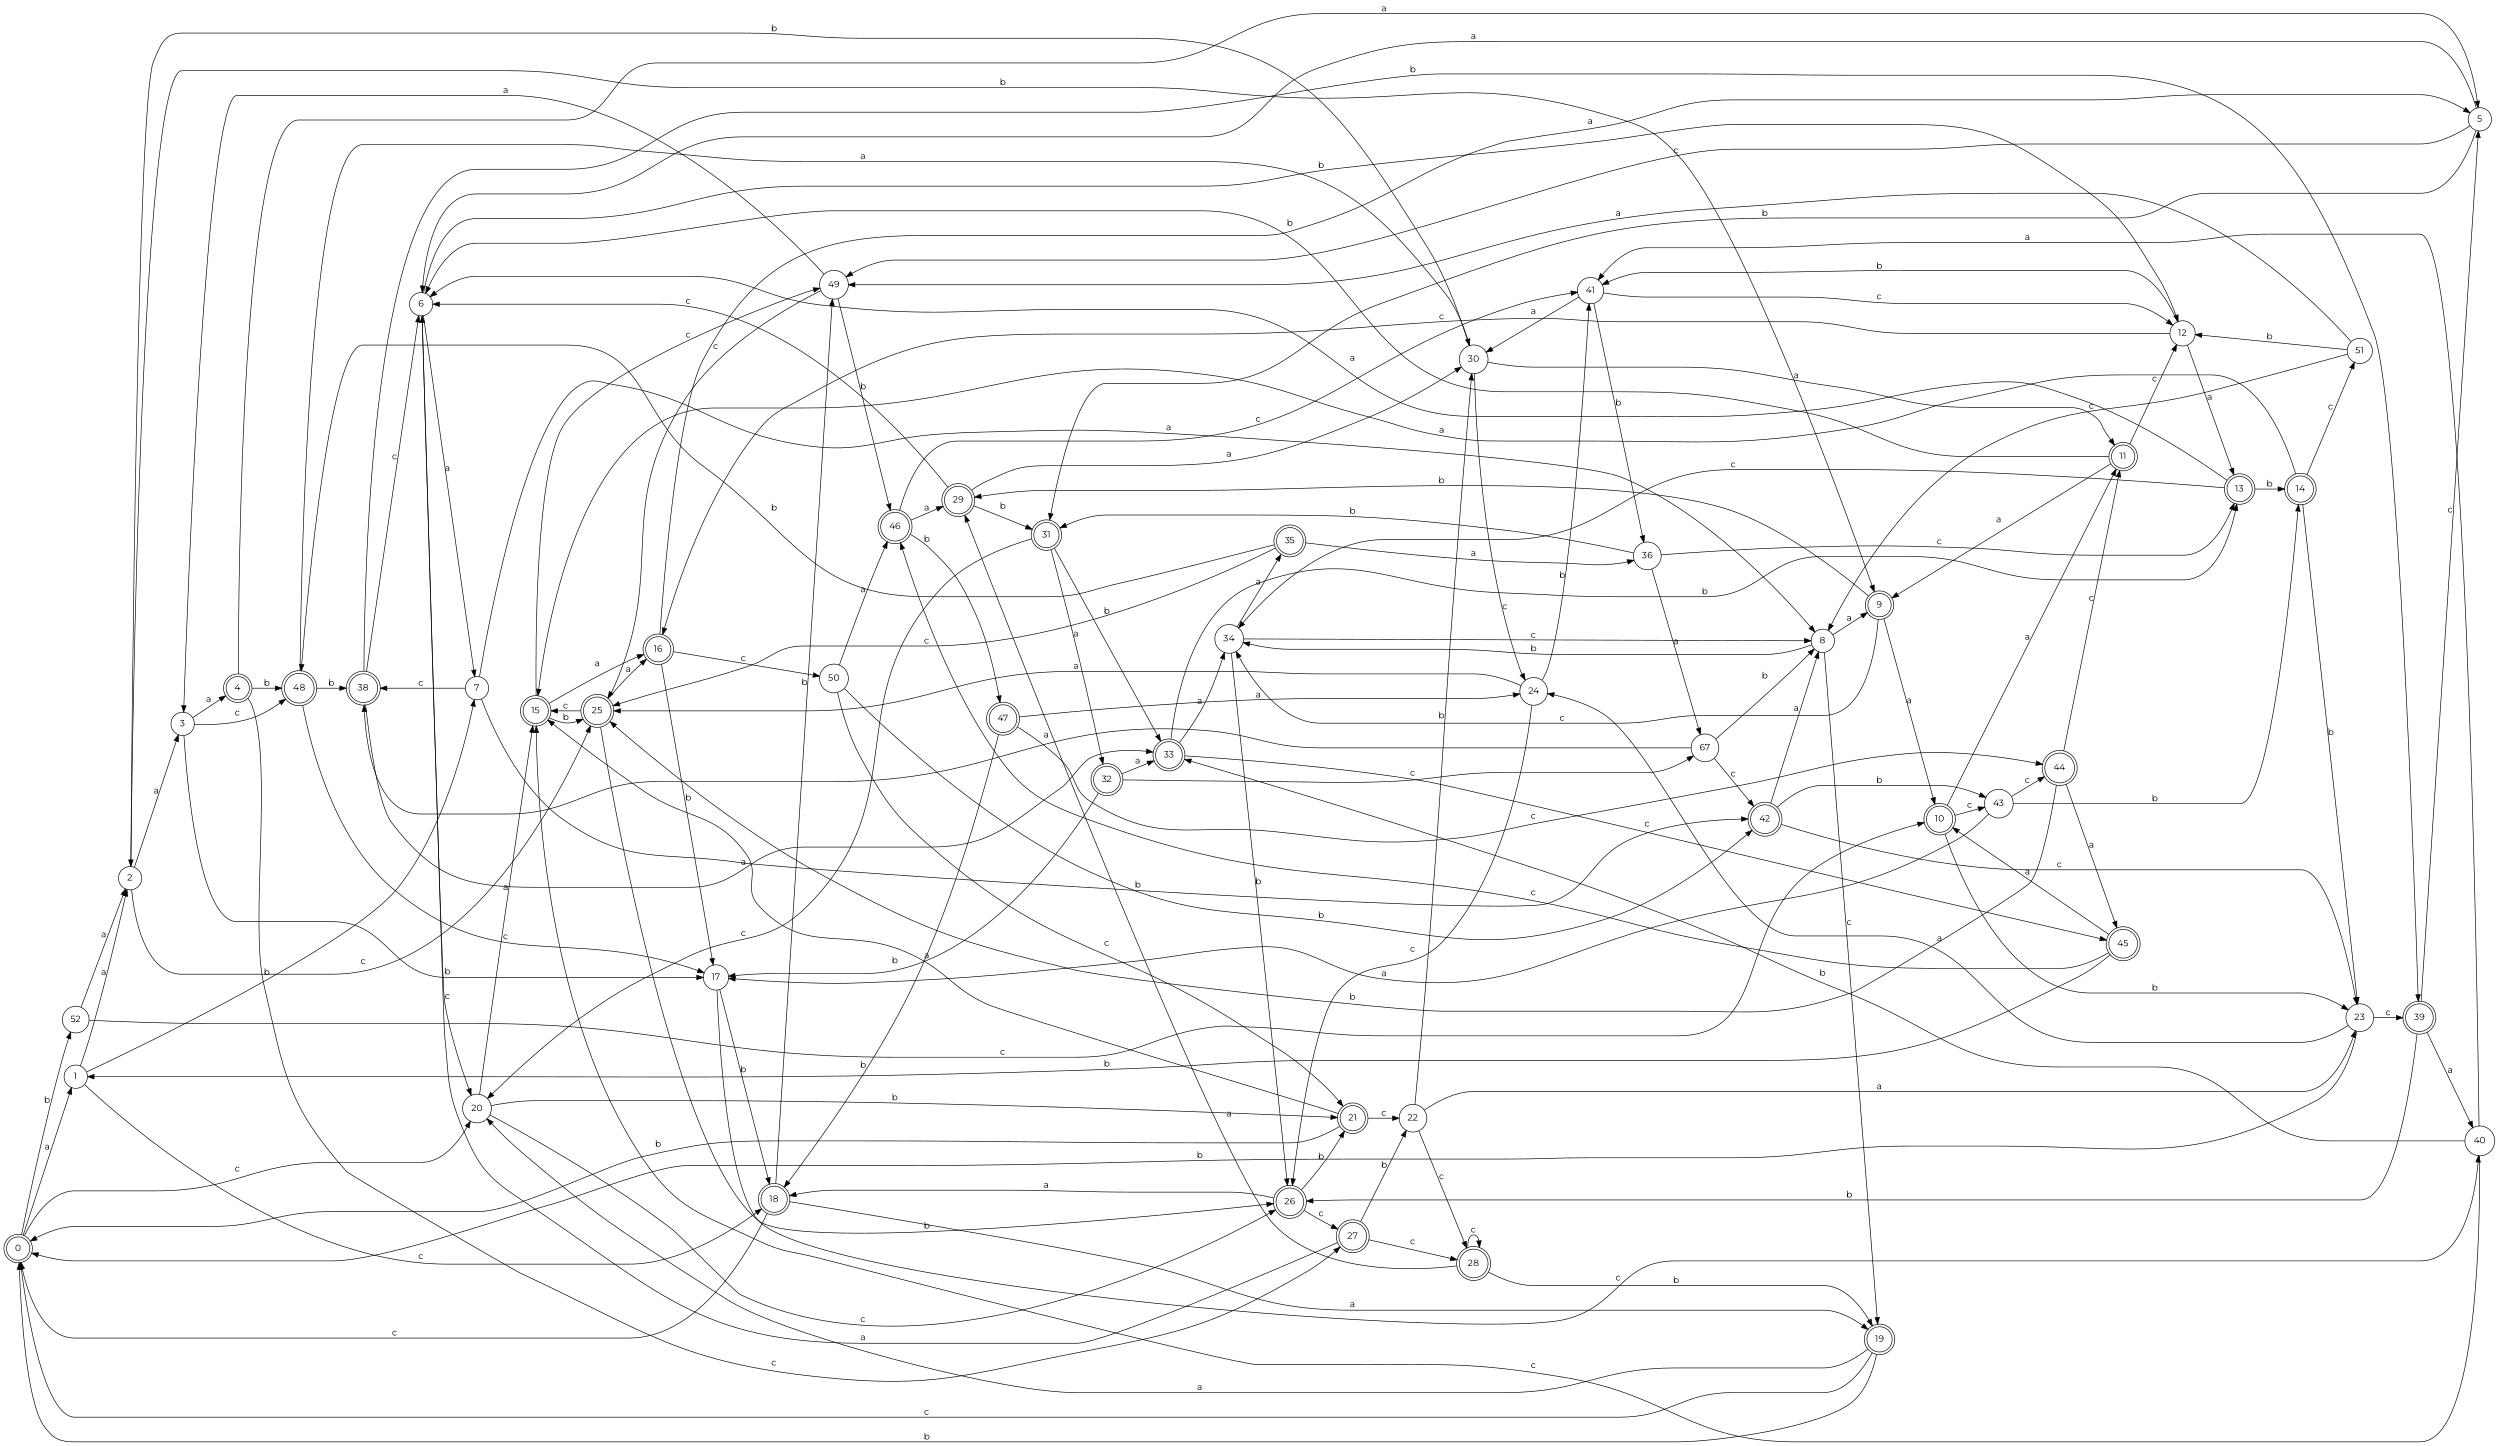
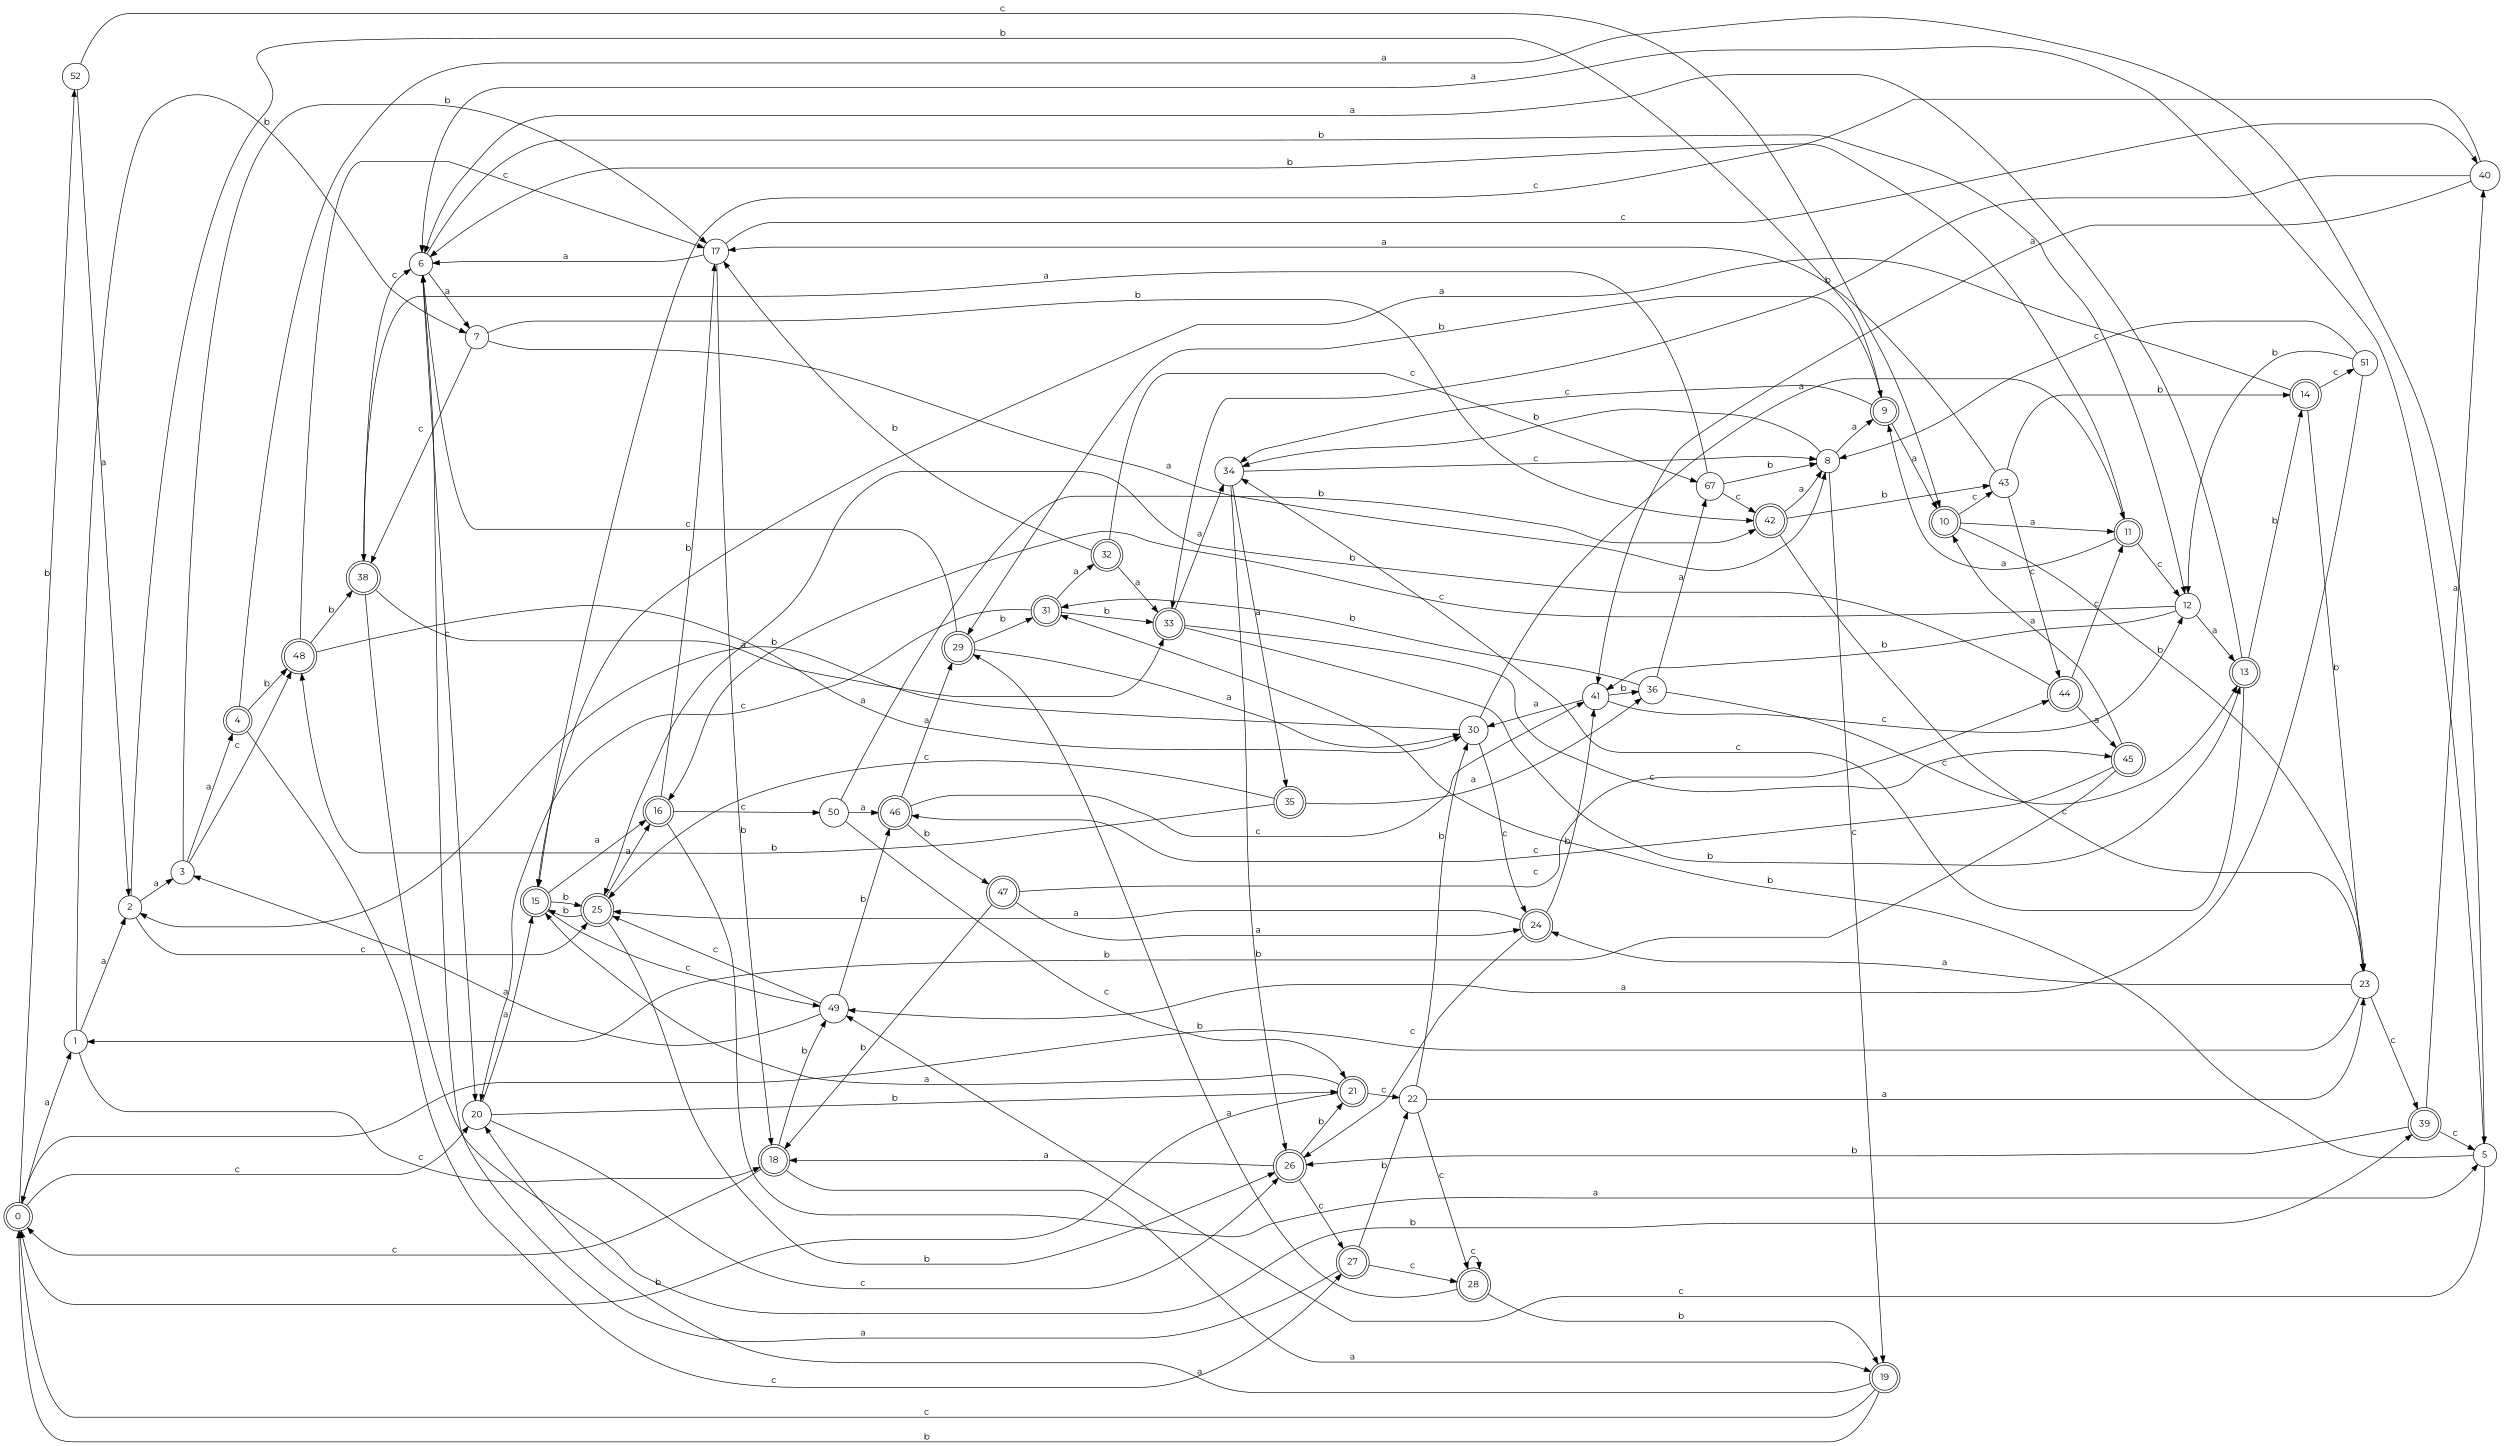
  digraph {
    fontname=Montserrat
    rankdir=LR
    node [color=black fillcolor=white fontname=Montserrat shape=doublecircle style="rounded,filled"]
    edge [fontname=Montserrat]
    n1 [label=0]
    n2 [label=1 shape=circle style=filled]
    n3 [label=20 shape=circle style=filled]
    n4 [label=52 shape=circle style=filled]
    n5 [label=2 shape=circle style=filled]
    n6 [label=7 shape=circle style=filled]
    n7 [label=18]
    n8 [label=15 style=filled]
    n9 [label=21]
    n10 [label=26]
    n11 [label=10]
    n12 [label=3 shape=circle style=filled]
    n13 [label=9]
    n14 [label=25]
    n15 [label=8 shape=circle style=filled]
    n16 [label=38]
    n17 [label=42]
    n18 [label=49 shape=circle style=filled]
    n19 [label=19]
    n20 [label=4]
    n21 [label=17 shape=circle style=filled]
    n22 [label=48]
    n23 [label=34 shape=circle style=filled]
    n24 [label=29]
    n25 [label=16]
    n26 [label=5 shape=circle style=filled]
    n27 [label=27]
    n28 [label=6 shape=circle style=filled]
    n29 [label=40 shape=circle]
    n30 [label=30 shape=circle style=filled]
    n31 [label=31]
    n32 [label=22 shape=circle style=filled]
    n33 [label=28]
    n34 [label=12 shape=circle style=filled]
    n35 [label=32]
    n36 [label=33]
    n37 [label=46]
    n38 [label=13]
    n39 [label=41 shape=circle style=filled]
    n40 [label=39]
    n41 [label=23 shape=circle style=filled]
    n42 [label=43 shape=circle style=filled]
    n43 [label=35]
    n44 [label=11]
-   n45 [label=24 shape=circle style=filled]
+   n45 [label=24 style=filled]
    n46 [label=14]
    n47 [label=44]
    n48 [label=50 shape=circle style=filled]
    n49 [label=36 shape=circle style=filled]
    n50 [label=51 shape=circle style=filled]
    n51 [label=67 shape=circle style=filled]
    n52 [label=45]
    n53 [label=47]
    n1 -> n2 [label=a]
    n1 -> n3 [label=c]
    n1 -> n4 [label=b]
    n2 -> n5 [label=a]
    n2 -> n6 [label=b]
    n2 -> n7 [label=c]
    n3 -> n8 [label=a]
    n3 -> n9 [label=b]
    n3 -> n10 [label=c]
    n4 -> n5 [label=a]
    n4 -> n11 [label=c]
    n5 -> n12 [label=a]
    n5 -> n13 [label=b]
    n5 -> n14 [label=c]
    n6 -> n15 [label=a]
    n6 -> n16 [label=c]
    n6 -> n17 [label=b]
    n7 -> n1 [label=c]
    n7 -> n18 [label=b]
    n7 -> n19 [label=a]
    n8 -> n14 [label=b]
    n8 -> n18 [label=c]
    n8 -> n25 [label=a]
    n9 -> n1 [label=b]
    n9 -> n8 [label=a]
    n9 -> n32 [label=c]
    n10 -> n7 [label=a]
    n10 -> n9 [label=b]
    n10 -> n27 [label=c]
    n11 -> n41 [label=b]
    n11 -> n42 [label=c]
    n11 -> n44 [label=a]
    n12 -> n20 [label=a]
    n12 -> n21 [label=b]
    n12 -> n22 [label=c]
    n13 -> n11 [label=a]
    n13 -> n23 [label=c]
    n13 -> n24 [label=b]
-   n14 -> n8 [label=c]
+   n14 -> n8 [label=b]
    n14 -> n10 [label=b]
    n14 -> n25 [label=a]
    n15 -> n13 [label=a]
    n15 -> n19 [label=c]
    n15 -> n23 [label=b]
    n16 -> n28 [label=c]
    n16 -> n36 [label=a]
    n16 -> n40 [label=b]
    n17 -> n15 [label=a]
    n17 -> n41 [label=c]
    n17 -> n42 [label=b]
    n18 -> n12 [label=a]
    n18 -> n14 [label=c]
    n18 -> n37 [label=b]
    n19 -> n1 [label=b]
    n19 -> n1 [label=c]
    n19 -> n3 [label=a]
    n20 -> n22 [label=b]
    n20 -> n26 [label=a]
    n20 -> n27 [label=c]
    n21 -> n7 [label=b]
+   n21 -> n28 [label=a]
    n21 -> n29 [label=c]
    n22 -> n16 [label=b]
    n22 -> n21 [label=c]
    n22 -> n30 [label=a]
    n23 -> n10 [label=b]
    n23 -> n15 [label=c]
    n23 -> n43 [label=a]
    n24 -> n28 [label=c]
    n24 -> n30 [label=a]
    n24 -> n31 [label=b]
    n25 -> n21 [label=b]
    n25 -> n26 [label=a]
    n25 -> n48 [label=c]
    n26 -> n18 [label=c]
    n26 -> n28 [label=a]
    n26 -> n31 [label=b]
    n27 -> n28 [label=a]
    n27 -> n32 [label=b]
    n27 -> n33 [label=c]
    n28 -> n3 [label=c]
    n28 -> n6 [label=a]
    n28 -> n34 [label=b]
    n29 -> n8 [label=c]
    n29 -> n36 [label=b]
    n29 -> n39 [label=a]
    n30 -> n5 [label=b]
    n30 -> n44 [label=a]
    n30 -> n45 [label=c]
    n31 -> n3 [label=c]
    n31 -> n35 [label=a]
    n31 -> n36 [label=b]
    n32 -> n30 [label=b]
    n32 -> n33 [label=c]
    n32 -> n41 [label=a]
    n33 -> n19 [label=b]
    n33 -> n24 [label=a]
    n33 -> n33 [label=c]
    n34 -> n25 [label=c]
    n34 -> n38 [label=a]
    n34 -> n39 [label=b]
    n35 -> n21 [label=b]
    n35 -> n36 [label=a]
    n35 -> n51 [label=c]
    n36 -> n23 [label=a]
    n36 -> n38 [label=b]
    n36 -> n52 [label=c]
    n37 -> n24 [label=a]
    n37 -> n39 [label=c]
    n37 -> n53 [label=b]
    n38 -> n23 [label=c]
    n38 -> n28 [label=a]
    n38 -> n46 [label=b]
    n39 -> n30 [label=a]
    n39 -> n34 [label=c]
    n39 -> n49 [label=b]
    n40 -> n10 [label=b]
    n40 -> n26 [label=c]
    n40 -> n29 [label=a]
    n41 -> n1 [label=b]
    n41 -> n40 [label=c]
    n41 -> n45 [label=a]
    n42 -> n21 [label=a]
    n42 -> n46 [label=b]
    n42 -> n47 [label=c]
    n43 -> n14 [label=c]
    n43 -> n22 [label=b]
    n43 -> n49 [label=a]
    n44 -> n13 [label=a]
    n44 -> n28 [label=b]
    n44 -> n34 [label=c]
    n45 -> n10 [label=c]
    n45 -> n14 [label=a]
    n45 -> n39 [label=b]
    n46 -> n8 [label=a]
    n46 -> n41 [label=b]
    n46 -> n50 [label=c]
    n47 -> n14 [label=b]
    n47 -> n44 [label=c]
    n47 -> n52 [label=a]
    n48 -> n9 [label=c]
    n48 -> n17 [label=b]
    n48 -> n37 [label=a]
    n49 -> n31 [label=b]
    n49 -> n38 [label=c]
    n49 -> n51 [label=a]
    n50 -> n15 [label=c]
    n50 -> n18 [label=a]
    n50 -> n34 [label=b]
    n51 -> n15 [label=b]
    n51 -> n16 [label=a]
    n51 -> n17 [label=c]
    n52 -> n2 [label=b]
    n52 -> n11 [label=a]
    n52 -> n37 [label=c]
    n53 -> n7 [label=b]
    n53 -> n45 [label=a]
    n53 -> n47 [label=c]
  }
